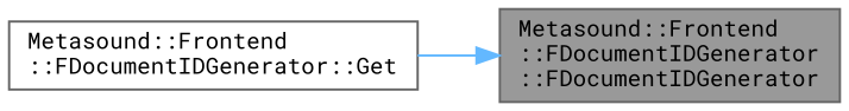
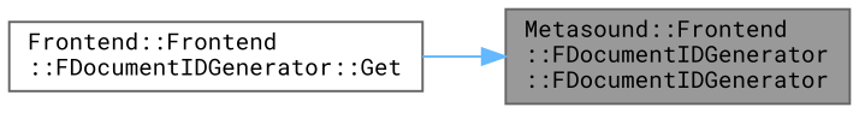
  digraph {
    rankdir=RL
    fontname="Roboto Mono"
    node [fontname="Roboto Mono" fontsize=10 shape=box style=filled]
    n1 [color=gray40 fillcolor=grey60 fontcolor=black height=0.2 label="Metasound::Frontend\l::FDocumentIDGenerator\l::FDocumentIDGenerator" width=0.4]
-   n2 [color=grey40 fillcolor=white height=0.2 label="Metasound::Frontend\l::FDocumentIDGenerator::Get" width=0.4]
+   n2 [color=grey40 fillcolor=white height=0.2 label="Frontend::Frontend\l::FDocumentIDGenerator::Get" width=0.4]
    n1 -> n2 [color=steelblue1 dir=back fontname="Roboto Mono" fontsize=10 labelfontname=Helvetica labelfontsize=10 style=solid]
  }
